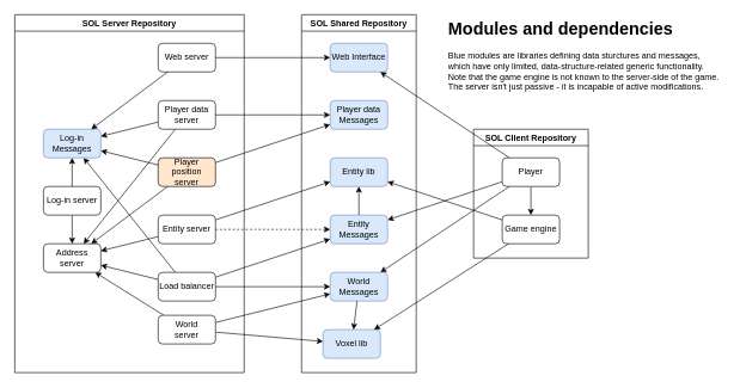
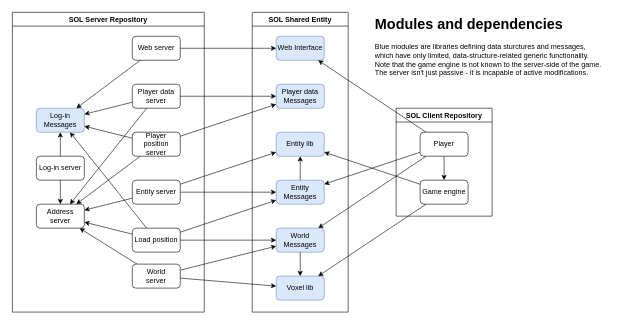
  <mxCell id="0" />
  <mxCell id="1" parent="0" />
  <mxCell id="2" style="rounded=0;orthogonalLoop=1;jettySize=auto;html=1;" parent="1" source="31" target="35" edge="1"><mxGeometry relative="1" as="geometry" /></mxCell>
  <mxCell id="3" style="edgeStyle=none;rounded=0;orthogonalLoop=1;jettySize=auto;html=1;" parent="1" source="31" target="39" edge="1"><mxGeometry relative="1" as="geometry" /></mxCell>
  <mxCell id="4" style="edgeStyle=none;rounded=0;orthogonalLoop=1;jettySize=auto;html=1;fontFamily=Helvetica;fontSize=12;fontColor=default;" parent="1" source="27" target="40" edge="1"><mxGeometry relative="1" as="geometry" /></mxCell>
  <mxCell id="5" style="edgeStyle=none;rounded=0;orthogonalLoop=1;jettySize=auto;html=1;fontFamily=Helvetica;fontSize=12;fontColor=default;" parent="1" source="10" target="36" edge="1"><mxGeometry relative="1" as="geometry" /></mxCell>
  <mxCell id="6" style="edgeStyle=none;rounded=0;orthogonalLoop=1;jettySize=auto;html=1;" parent="1" source="10" target="35" edge="1"><mxGeometry relative="1" as="geometry" /></mxCell>
- <mxCell id="7" style="edgeStyle=none;rounded=0;orthogonalLoop=1;jettySize=auto;html=1;dashed=1;" parent="1" source="16" target="39" edge="1"><mxGeometry relative="1" as="geometry" /></mxCell>
+ <mxCell id="7" style="edgeStyle=none;rounded=0;orthogonalLoop=1;jettySize=auto;html=1;" parent="1" source="16" target="39" edge="1"><mxGeometry relative="1" as="geometry" /></mxCell>
  <mxCell id="8" value="SOL Server Repository" style="swimlane;whiteSpace=wrap;html=1;" parent="1" vertex="1"><mxGeometry x="20" y="20" width="320" height="500" as="geometry" /></mxCell>
  <mxCell id="9" style="edgeStyle=none;rounded=0;orthogonalLoop=1;jettySize=auto;html=1;" parent="8" source="10" target="14" edge="1"><mxGeometry relative="1" as="geometry" /></mxCell>
  <mxCell id="10" value="&lt;div&gt;World &lt;br&gt;&lt;/div&gt;&lt;div&gt;server&lt;br&gt;&lt;/div&gt;" style="rounded=1;whiteSpace=wrap;html=1;container=0;" parent="8" vertex="1"><mxGeometry x="200" y="420" width="80" height="40" as="geometry" /></mxCell>
  <mxCell id="11" style="edgeStyle=none;rounded=0;orthogonalLoop=1;jettySize=auto;html=1;" parent="8" source="13" target="22" edge="1"><mxGeometry relative="1" as="geometry" /></mxCell>
  <mxCell id="12" style="edgeStyle=none;rounded=0;orthogonalLoop=1;jettySize=auto;html=1;" parent="8" source="13" target="14" edge="1"><mxGeometry relative="1" as="geometry" /></mxCell>
- <mxCell id="13" value="Load balancer" style="rounded=1;whiteSpace=wrap;html=1;" parent="8" vertex="1"><mxGeometry x="200" y="360" width="80" height="40" as="geometry" /></mxCell>
+ <mxCell id="13" value="Load position" style="rounded=1;whiteSpace=wrap;html=1;" parent="8" vertex="1"><mxGeometry x="200" y="360" width="80" height="40" as="geometry" /></mxCell>
  <mxCell id="14" value="Address server" style="rounded=1;whiteSpace=wrap;html=1;" parent="8" vertex="1"><mxGeometry x="40" y="320" width="80" height="40" as="geometry" /></mxCell>
  <mxCell id="15" style="edgeStyle=none;rounded=0;orthogonalLoop=1;jettySize=auto;html=1;" parent="8" source="16" target="14" edge="1"><mxGeometry relative="1" as="geometry" /></mxCell>
  <mxCell id="16" value="&lt;div&gt;Entity server&lt;/div&gt;" style="rounded=1;whiteSpace=wrap;html=1;" parent="8" vertex="1"><mxGeometry x="200" y="280" width="80" height="40" as="geometry" /></mxCell>
  <mxCell id="17" style="edgeStyle=none;rounded=0;orthogonalLoop=1;jettySize=auto;html=1;" parent="8" source="18" target="14" edge="1"><mxGeometry relative="1" as="geometry" /></mxCell>
- <mxCell id="18" value="Player position server" style="rounded=1;whiteSpace=wrap;html=1;fillColor=#ffe6cc;" parent="8" vertex="1"><mxGeometry x="200" y="200" width="80" height="40" as="geometry" /></mxCell>
+ <mxCell id="18" value="Player position server" style="rounded=1;whiteSpace=wrap;html=1;" parent="8" vertex="1"><mxGeometry x="200" y="200" width="80" height="40" as="geometry" /></mxCell>
  <mxCell id="19" style="edgeStyle=none;rounded=0;orthogonalLoop=1;jettySize=auto;html=1;" parent="8" source="21" target="22" edge="1"><mxGeometry relative="1" as="geometry" /></mxCell>
  <mxCell id="20" style="edgeStyle=none;rounded=0;orthogonalLoop=1;jettySize=auto;html=1;" parent="8" source="21" target="14" edge="1"><mxGeometry relative="1" as="geometry" /></mxCell>
  <mxCell id="21" value="Player data server" style="rounded=1;whiteSpace=wrap;html=1;" parent="8" vertex="1"><mxGeometry x="200" y="120" width="80" height="40" as="geometry" /></mxCell>
  <mxCell id="22" value="Log-in&lt;br&gt;Messages" style="rounded=1;whiteSpace=wrap;html=1;fillColor=#dae8fc;strokeColor=#6c8ebf;" parent="8" vertex="1"><mxGeometry x="40" y="160" width="80" height="40" as="geometry" /></mxCell>
  <mxCell id="23" style="edgeStyle=none;rounded=0;orthogonalLoop=1;jettySize=auto;html=1;" parent="8" source="25" target="22" edge="1"><mxGeometry relative="1" as="geometry" /></mxCell>
  <mxCell id="24" style="edgeStyle=none;rounded=0;orthogonalLoop=1;jettySize=auto;html=1;" parent="8" source="25" target="14" edge="1"><mxGeometry relative="1" as="geometry" /></mxCell>
  <mxCell id="25" value="Log-in server" style="rounded=1;whiteSpace=wrap;html=1;" parent="8" vertex="1"><mxGeometry x="40" y="240" width="80" height="40" as="geometry" /></mxCell>
  <mxCell id="26" style="edgeStyle=none;rounded=0;orthogonalLoop=1;jettySize=auto;html=1;fontFamily=Helvetica;fontSize=12;fontColor=default;" parent="8" source="18" target="22" edge="1"><mxGeometry relative="1" as="geometry" /></mxCell>
  <mxCell id="27" value="Web server" style="rounded=1;whiteSpace=wrap;html=1;" parent="8" vertex="1"><mxGeometry x="200" y="40" width="80" height="40" as="geometry" /></mxCell>
  <mxCell id="28" style="edgeStyle=none;rounded=0;orthogonalLoop=1;jettySize=auto;html=1;" parent="8" source="27" target="22" edge="1"><mxGeometry relative="1" as="geometry" /></mxCell>
  <mxCell id="29" value="SOL Client Repository" style="swimlane;whiteSpace=wrap;html=1;" parent="1" vertex="1"><mxGeometry x="660" y="180" width="160" height="180" as="geometry" /></mxCell>
  <mxCell id="30" style="edgeStyle=none;rounded=0;orthogonalLoop=1;jettySize=auto;html=1;" edge="1" parent="29" source="31" target="32"><mxGeometry relative="1" as="geometry" /></mxCell>
  <mxCell id="31" value="Player" style="rounded=1;whiteSpace=wrap;html=1;" parent="29" vertex="1"><mxGeometry x="40" y="40" width="80" height="40" as="geometry" /></mxCell>
  <mxCell id="32" value="Game engine" style="rounded=1;whiteSpace=wrap;html=1;" vertex="1" parent="29"><mxGeometry x="40" y="120" width="80" height="40" as="geometry" /></mxCell>
- <mxCell id="33" value="SOL Shared Repository" style="swimlane;whiteSpace=wrap;html=1;startSize=23;" parent="1" vertex="1"><mxGeometry x="420" y="20" width="160" height="500" as="geometry" /></mxCell>
+ <mxCell id="33" value="SOL Shared Entity" style="swimlane;whiteSpace=wrap;html=1;startSize=23;" parent="1" vertex="1"><mxGeometry x="420" y="20" width="160" height="500" as="geometry" /></mxCell>
  <mxCell id="34" value="Player data Messages" style="rounded=1;whiteSpace=wrap;html=1;fillColor=#dae8fc;strokeColor=#6c8ebf;" parent="33" vertex="1"><mxGeometry x="40" y="120" width="80" height="40" as="geometry" /></mxCell>
  <mxCell id="35" value="&lt;div&gt;World Messages&lt;/div&gt;" style="rounded=1;whiteSpace=wrap;html=1;fillColor=#dae8fc;strokeColor=#6c8ebf;" parent="33" vertex="1"><mxGeometry x="40" y="360" width="80" height="40" as="geometry" /></mxCell>
- <mxCell id="36" value="&lt;div&gt;Voxel l&lt;span style=&quot;background-color: initial;&quot;&gt;ib&lt;/span&gt;&lt;/div&gt;" style="rounded=1;whiteSpace=wrap;html=1;fillColor=#dae8fc;strokeColor=#6c8ebf;" parent="33" vertex="1"><mxGeometry x="30" y="440" width="80" height="40" as="geometry" /></mxCell>
+ <mxCell id="36" value="&lt;div&gt;Voxel l&lt;span style=&quot;background-color: initial;&quot;&gt;ib&lt;/span&gt;&lt;/div&gt;" style="rounded=1;whiteSpace=wrap;html=1;fillColor=#dae8fc;strokeColor=#6c8ebf;" parent="33" vertex="1"><mxGeometry x="40" y="440" width="80" height="40" as="geometry" /></mxCell>
  <mxCell id="37" style="edgeStyle=none;rounded=0;orthogonalLoop=1;jettySize=auto;html=1;" parent="33" source="35" target="36" edge="1"><mxGeometry relative="1" as="geometry" /></mxCell>
  <mxCell id="38" style="edgeStyle=none;rounded=0;orthogonalLoop=1;jettySize=auto;html=1;" edge="1" parent="33" source="39" target="41"><mxGeometry relative="1" as="geometry" /></mxCell>
  <mxCell id="39" value="&lt;div&gt;Entity Messages&lt;/div&gt;" style="rounded=1;whiteSpace=wrap;html=1;fillColor=#dae8fc;strokeColor=#6c8ebf;" parent="33" vertex="1"><mxGeometry x="40" y="280" width="80" height="40" as="geometry" /></mxCell>
  <mxCell id="40" value="Web Interface" style="rounded=1;whiteSpace=wrap;html=1;fillColor=#dae8fc;strokeColor=#6c8ebf;" parent="33" vertex="1"><mxGeometry x="40" y="40" width="80" height="40" as="geometry" /></mxCell>
  <mxCell id="41" value="Entity lib" style="rounded=1;whiteSpace=wrap;html=1;fillColor=#dae8fc;strokeColor=#6c8ebf;" vertex="1" parent="33"><mxGeometry x="40" y="200" width="80" height="40" as="geometry" /></mxCell>
  <mxCell id="42" style="edgeStyle=none;rounded=0;orthogonalLoop=1;jettySize=auto;html=1;" parent="1" source="31" target="40" edge="1"><mxGeometry relative="1" as="geometry" /></mxCell>
  <mxCell id="43" style="edgeStyle=none;rounded=0;orthogonalLoop=1;jettySize=auto;html=1;fontFamily=Helvetica;fontSize=12;fontColor=default;" parent="1" source="32" target="36" edge="1"><mxGeometry relative="1" as="geometry" /></mxCell>
  <mxCell id="44" style="edgeStyle=none;rounded=0;orthogonalLoop=1;jettySize=auto;html=1;" parent="1" source="18" target="34" edge="1"><mxGeometry relative="1" as="geometry" /></mxCell>
  <mxCell id="45" style="edgeStyle=none;rounded=0;orthogonalLoop=1;jettySize=auto;html=1;" parent="1" source="21" target="34" edge="1"><mxGeometry relative="1" as="geometry" /></mxCell>
  <mxCell id="46" style="edgeStyle=none;rounded=0;orthogonalLoop=1;jettySize=auto;html=1;" parent="1" source="13" target="35" edge="1"><mxGeometry relative="1" as="geometry" /></mxCell>
  <mxCell id="47" style="edgeStyle=none;rounded=0;orthogonalLoop=1;jettySize=auto;html=1;" parent="1" source="13" target="39" edge="1"><mxGeometry relative="1" as="geometry" /></mxCell>
  <mxCell id="48" style="rounded=0;orthogonalLoop=1;jettySize=auto;html=1;" edge="1" parent="1" source="16" target="41"><mxGeometry relative="1" as="geometry" /></mxCell>
  <mxCell id="49" style="edgeStyle=none;rounded=0;orthogonalLoop=1;jettySize=auto;html=1;" edge="1" parent="1" source="32" target="41"><mxGeometry relative="1" as="geometry" /></mxCell>
  <mxCell id="50" value="&lt;h1&gt;Modules and dependencies&lt;/h1&gt;&lt;div&gt;Blue modules are libraries defining data sturctures and messages, which have only limited, data-structure-related generic functionality.&lt;/div&gt;&lt;div&gt;Note that the game engine is not known to the server-side of the game.&lt;/div&gt;&lt;div&gt;The server isn't just passive - it is incapable of active modifications.&lt;/div&gt;" style="text;html=1;strokeColor=none;fillColor=none;spacing=5;spacingTop=-20;whiteSpace=wrap;overflow=hidden;rounded=0;" vertex="1" parent="1"><mxGeometry x="620" y="20" width="390" height="140" as="geometry" /></mxCell>
